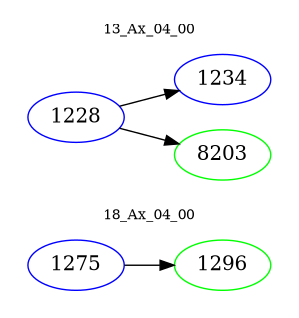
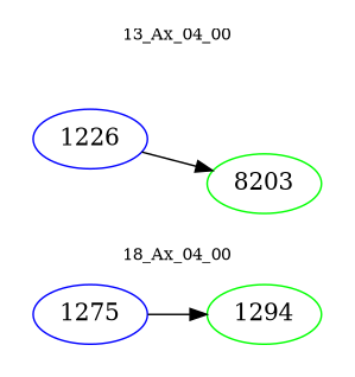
  digraph {
    rankdir=LR
    node [color=blue]
    edge [color=black]
    n1 [label=1275]
-   n2 [color=green label=1296]
-   n3 [label=1228]
+   n2 [color=green label=1294]
+   n3 [label=1226]
    n4 [color=green label=8203]
-   n5 [label=1234]
    subgraph cluster_1 {
      color=white
      fontsize=10
      label="18_Ax_04_00"
      n1
      n2
    }
    subgraph cluster_2 {
      color=white
      fontsize=10
      label="13_Ax_04_00"
      n3
      n4
-     n5
    }
    n1 -> n2
    n3 -> n4
-   n3 -> n5
  }
